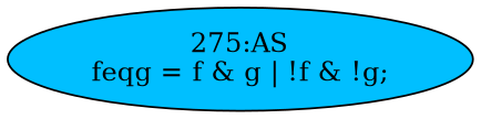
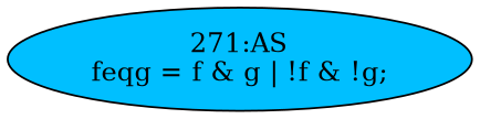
  strict digraph {
-   n1 [ast="<pyverilog.vparser.ast.Assign object at 0x7f14ceedfe90>" def_var="['feqg']" fillcolor=deepskyblue label="275:AS\nfeqg = f & g | !f & !g;" statements="[]" style=filled typ=Assign use_var="['f', 'g', 'f', 'g']"]
+   n1 [ast="<pyverilog.vparser.ast.Assign object at 0x7f14ceedfe90>" def_var="['feqg']" fillcolor=deepskyblue label="271:AS\nfeqg = f & g | !f & !g;" statements="[]" style=filled typ=Assign use_var="['f', 'g', 'f', 'g']"]
  }
